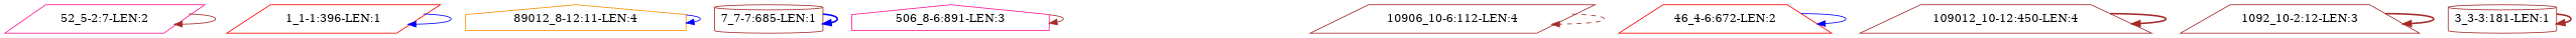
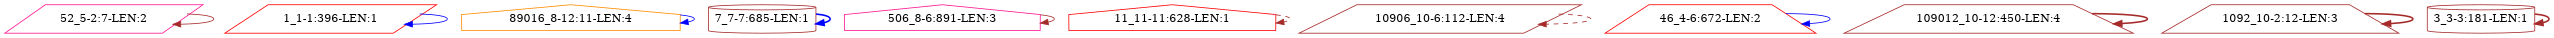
  digraph {
    node [color=brown shape=parallelogram]
    edge [color=brown style=solid]
    "52_5-2:7-LEN:2" [color=deeppink]
    "1_1-1:396-LEN:1" [color=red]
-   "89012_8-12:11-LEN:4" [color=darkorange shape=house]
+   "89012_8-12:11-LEN:4" [color=darkorange shape=house label="89016_8-12:11-LEN:4"]
    "7_7-7:685-LEN:1" [shape=cylinder]
    n5 [color=deeppink label="506_8-6:891-LEN:3" shape=house]
+   "11_11-11:628-LEN:1" [color=red shape=house]
    "10906_10-6:112-LEN:4"
    "46_4-6:672-LEN:2" [color=red shape=trapezium]
    "109012_10-12:450-LEN:4" [shape=trapezium]
    "1092_10-2:12-LEN:3" [shape=trapezium]
    "3_3-3:181-LEN:1" [shape=cylinder]
    "52_5-2:7-LEN:2" -> "52_5-2:7-LEN:2"
    "1_1-1:396-LEN:1" -> "1_1-1:396-LEN:1" [color=blue]
    "89012_8-12:11-LEN:4" -> "89012_8-12:11-LEN:4" [color=blue]
    "7_7-7:685-LEN:1" -> "7_7-7:685-LEN:1" [color=blue style=bold]
    n5 -> n5
+   "11_11-11:628-LEN:1" -> "11_11-11:628-LEN:1" [style=dashed]
    "10906_10-6:112-LEN:4" -> "10906_10-6:112-LEN:4" [style=dashed]
    "46_4-6:672-LEN:2" -> "46_4-6:672-LEN:2" [color=blue]
    "109012_10-12:450-LEN:4" -> "109012_10-12:450-LEN:4" [style=bold]
    "1092_10-2:12-LEN:3" -> "1092_10-2:12-LEN:3" [style=bold]
    "3_3-3:181-LEN:1" -> "3_3-3:181-LEN:1" [style=bold]
  }
